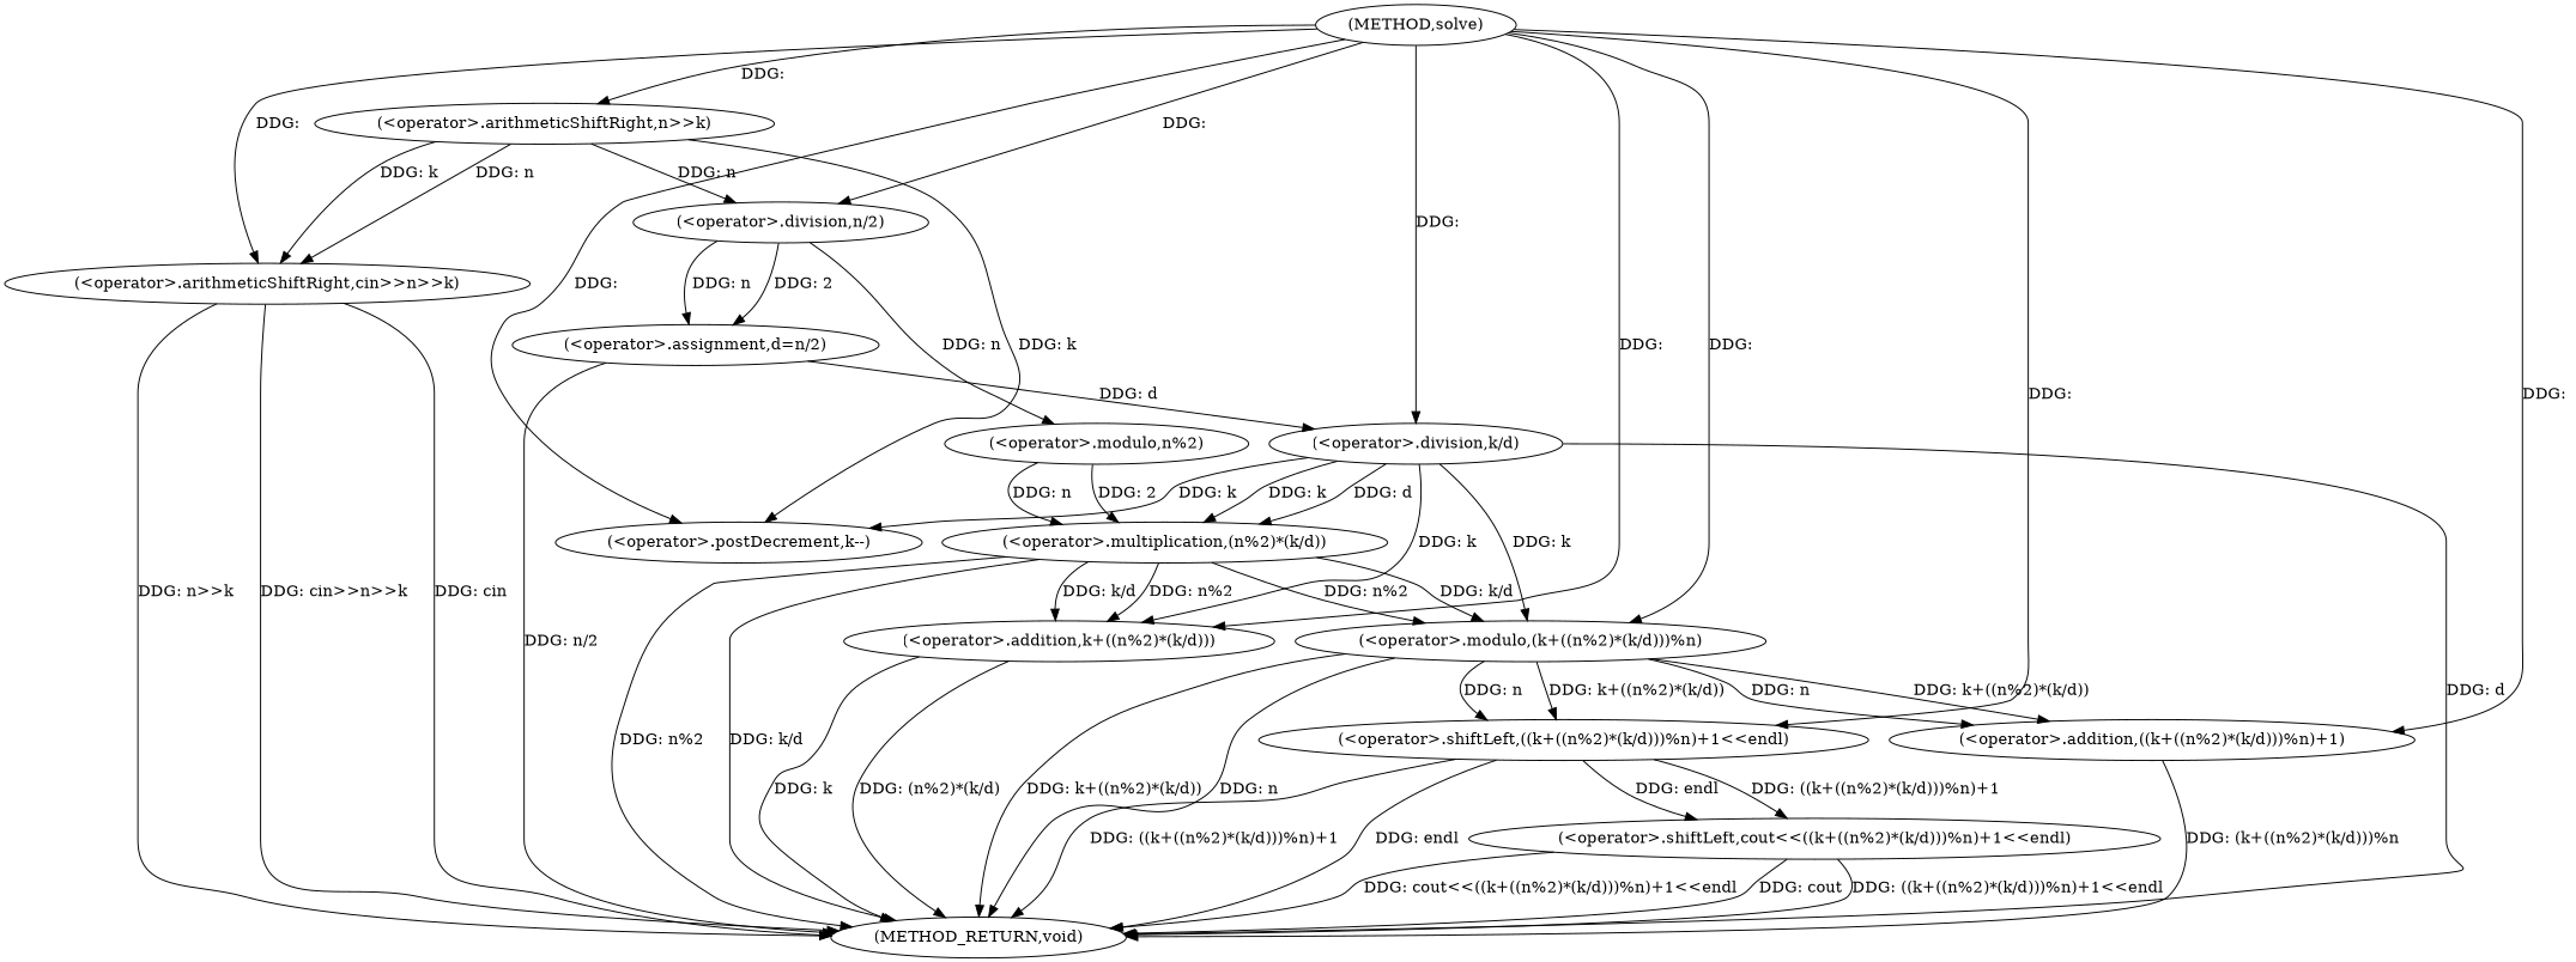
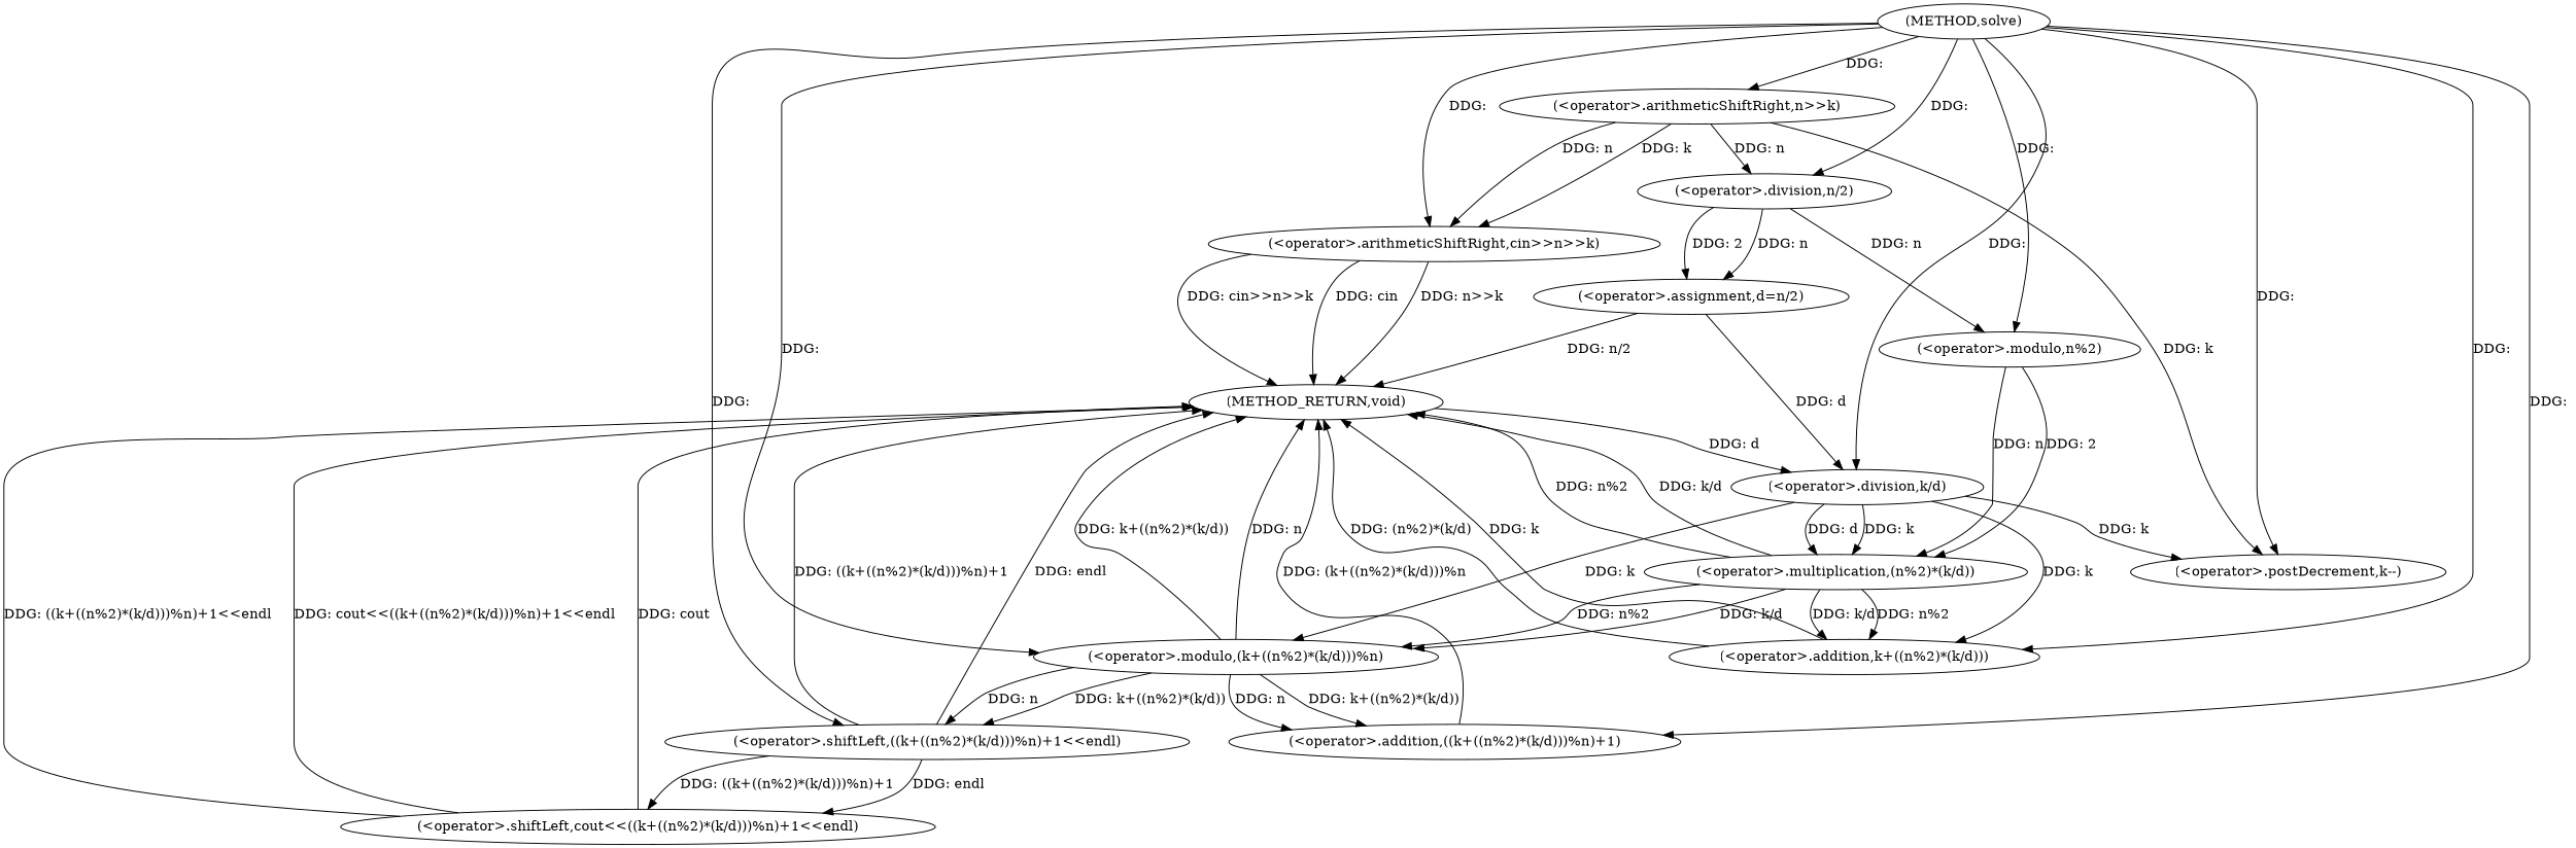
  digraph {
    n1 [label="(METHOD,solve)"]
    n2 [label="(<operator>.arithmeticShiftRight,cin>>n>>k)"]
    n3 [label="(<operator>.postDecrement,k--)"]
    n4 [label="(<operator>.arithmeticShiftRight,n>>k)"]
    n5 [label="(<operator>.division,n/2)"]
    n6 [label="(<operator>.shiftLeft,((k+((n%2)*(k/d)))%n)+1<<endl)"]
    n7 [label="(<operator>.addition,((k+((n%2)*(k/d)))%n)+1)"]
    n8 [label="(<operator>.modulo,(k+((n%2)*(k/d)))%n)"]
    n9 [label="(<operator>.addition,k+((n%2)*(k/d)))"]
    n10 [label="(<operator>.modulo,n%2)"]
    n11 [label="(<operator>.division,k/d)"]
    n12 [label="(METHOD_RETURN,void)"]
    n13 [label="(<operator>.assignment,d=n/2)"]
    n14 [label="(<operator>.shiftLeft,cout<<((k+((n%2)*(k/d)))%n)+1<<endl)"]
    n15 [label="(<operator>.multiplication,(n%2)*(k/d))"]
    n1 -> n2 [label="DDG: "]
    n1 -> n3 [label="DDG: "]
    n1 -> n4 [label="DDG: "]
    n1 -> n5 [label="DDG: "]
    n1 -> n6 [label="DDG: "]
    n1 -> n7 [label="DDG: "]
    n1 -> n8 [label="DDG: "]
    n1 -> n9 [label="DDG: "]
+   n1 -> n10 [label="DDG: "]
    n1 -> n11 [label="DDG: "]
    n2 -> n12 [label="DDG: n>>k"]
    n2 -> n12 [label="DDG: cin>>n>>k"]
    n2 -> n12 [label="DDG: cin"]
    n4 -> n2 [label="DDG: k"]
    n4 -> n2 [label="DDG: n"]
    n4 -> n3 [label="DDG: k"]
    n4 -> n5 [label="DDG: n"]
    n5 -> n10 [label="DDG: n"]
    n5 -> n13 [label="DDG: 2"]
    n5 -> n13 [label="DDG: n"]
    n6 -> n12 [label="DDG: ((k+((n%2)*(k/d)))%n)+1"]
    n6 -> n12 [label="DDG: endl"]
    n6 -> n14 [label="DDG: endl"]
    n6 -> n14 [label="DDG: ((k+((n%2)*(k/d)))%n)+1"]
    n7 -> n12 [label="DDG: (k+((n%2)*(k/d)))%n"]
    n8 -> n6 [label="DDG: n"]
    n8 -> n6 [label="DDG: k+((n%2)*(k/d))"]
    n8 -> n7 [label="DDG: n"]
    n8 -> n7 [label="DDG: k+((n%2)*(k/d))"]
    n8 -> n12 [label="DDG: k+((n%2)*(k/d))"]
    n8 -> n12 [label="DDG: n"]
    n9 -> n12 [label="DDG: k"]
    n9 -> n12 [label="DDG: (n%2)*(k/d)"]
    n10 -> n15 [label="DDG: n"]
    n10 -> n15 [label="DDG: 2"]
    n11 -> n3 [label="DDG: k"]
    n11 -> n8 [label="DDG: k"]
    n11 -> n9 [label="DDG: k"]
-   n11 -> n12 [label="DDG: d"]
+   n12 -> n11 [label="DDG: d"]
    n11 -> n15 [label="DDG: k"]
    n11 -> n15 [label="DDG: d"]
    n13 -> n11 [label="DDG: d"]
    n13 -> n12 [label="DDG: n/2"]
    n14 -> n12 [label="DDG: ((k+((n%2)*(k/d)))%n)+1<<endl"]
    n14 -> n12 [label="DDG: cout<<((k+((n%2)*(k/d)))%n)+1<<endl"]
    n14 -> n12 [label="DDG: cout"]
    n15 -> n8 [label="DDG: k/d"]
    n15 -> n8 [label="DDG: n%2"]
    n15 -> n9 [label="DDG: k/d"]
    n15 -> n9 [label="DDG: n%2"]
    n15 -> n12 [label="DDG: n%2"]
    n15 -> n12 [label="DDG: k/d"]
  }
